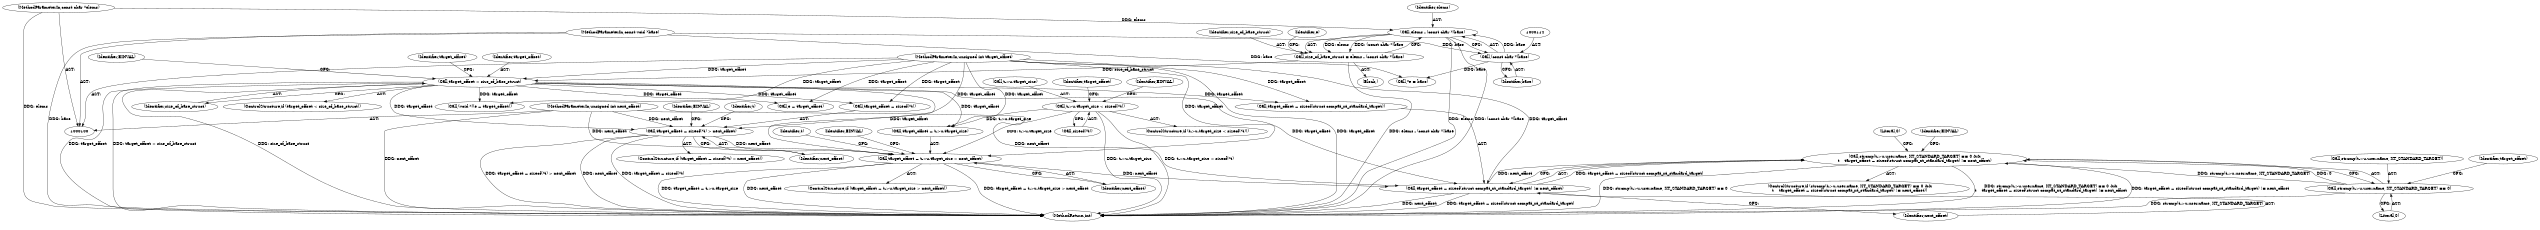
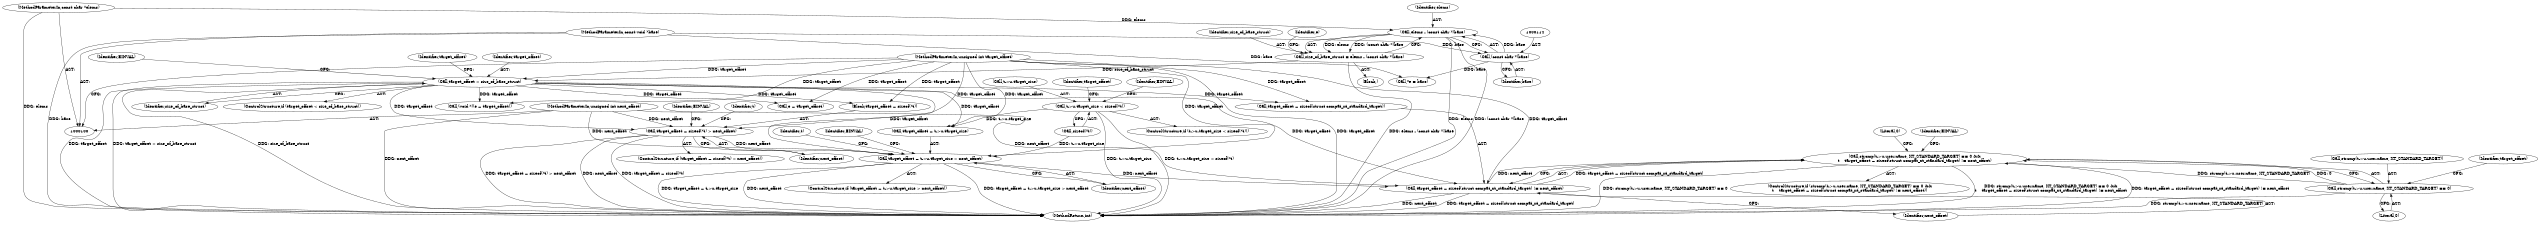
  digraph {
    n1 [label="(Call,strcmp(t->u.user.name, XT_STANDARD_TARGET) == 0 &&\n\t    target_offset + sizeof(struct compat_xt_standard_target) != next_offset)"]
    n2 [label="(Call,strcmp(t->u.user.name, XT_STANDARD_TARGET) == 0)"]
    n3 [label="(Call,target_offset + sizeof(struct compat_xt_standard_target) != next_offset)"]
    n4 [label="(ControlStructure,if (strcmp(t->u.user.name, XT_STANDARD_TARGET) == 0 &&\n\t    target_offset + sizeof(struct compat_xt_standard_target) != next_offset))"]
    n5 [label="(MethodReturn,int)"]
    n6 [label="(Literal,0)"]
    n7 [label="(Identifier,next_offset)"]
    n8 [label="(MethodParameterIn,unsigned int target_offset)"]
    n9 [label="(Call,target_offset < size_of_base_struct)"]
    n10 [label="(Call,target_offset + t->u.target_size > next_offset)"]
    n11 [label="(Call,target_offset + sizeof(*t) > next_offset)"]
    n12 [label="(Call,(void *)(e + target_offset))"]
-   n13 [label="(Call,target_offset + sizeof(*t))"]
+   n13 [label="(Block,target_offset + sizeof(*t))"]
    n14 [label="(Call,target_offset + sizeof(struct compat_xt_standard_target))"]
    n15 [label="(Call,e + target_offset)"]
    n16 [label="(Call,target_offset + t->u.target_size)"]
    1000100
    n18 [label="(Identifier,size_of_base_struct)"]
    n19 [label="(ControlStructure,if (target_offset < size_of_base_struct))"]
    n20 [label="(Identifier,next_offset)"]
    n21 [label="(ControlStructure,if (target_offset + t->u.target_size > next_offset))"]
    n22 [label="(ControlStructure,if (target_offset + sizeof(*t) > next_offset))"]
    n23 [label="(Identifier,next_offset)"]
    n24 [label="(Call,size_of_base_struct = elems - (const char *)base)"]
    n25 [label="(Call,elems - (const char *)base)"]
    n26 [label="(Block,)"]
    n27 [label="(Call,(const char *)base)"]
    n28 [label="(Identifier,base)"]
    n29 [label="(Call,*e = base)"]
    n30 [label="(MethodParameterIn,const char *elems)"]
    n31 [label="(MethodParameterIn,const void *base)"]
    n32 [label="(Call,t->u.target_size < sizeof(*t))"]
    n33 [label="(ControlStructure,if (t->u.target_size < sizeof(*t)))"]
    n34 [label="(Call,sizeof(*t))"]
    n35 [label="(MethodParameterIn,unsigned int next_offset)"]
    n36 [label="(Identifier,EINVAL)"]
    n37 [label="(Identifier,t)"]
    n38 [label="(Call,t->u.target_size)"]
    n39 [label="(Identifier,EINVAL)"]
    n40 [label="(Identifier,EINVAL)"]
    n41 [label="(Identifier,target_offset)"]
    n42 [label="(Call,strcmp(t->u.user.name, XT_STANDARD_TARGET))"]
    n43 [label="(Identifier,size_of_base_struct)"]
    n44 [label="(Literal,0)"]
    n45 [label="(Identifier,elems)"]
    n46 [label="(Identifier,EINVAL)"]
    n47 [label="(Identifier,t)"]
    n48 [label="(Identifier,target_offset)"]
    n49 [label="(Identifier,target_offset)"]
    n50 [label="(Identifier,target_offset)"]
    n51 [label="(Identifier,EINVAL)"]
    n52 [label="(Identifier,e)"]
    n53 [label=1000114]
    n1 -> n2 [label="CFG: "]
    n1 -> n3 [label="CFG: "]
    n1 -> n4 [label="AST: "]
    n1 -> n5 [label="DDG: strcmp(t->u.user.name, XT_STANDARD_TARGET) == 0"]
    n1 -> n5 [label="DDG: strcmp(t->u.user.name, XT_STANDARD_TARGET) == 0 &&\n\t    target_offset + sizeof(struct compat_xt_standard_target) != next_offset"]
    n1 -> n5 [label="DDG: target_offset + sizeof(struct compat_xt_standard_target) != next_offset"]
    n2 -> n1 [label="AST: "]
    n2 -> n1 [label="DDG: strcmp(t->u.user.name, XT_STANDARD_TARGET)"]
    n2 -> n1 [label="DDG: 0"]
    n2 -> n5 [label="DDG: strcmp(t->u.user.name, XT_STANDARD_TARGET)"]
    n2 -> n6 [label="CFG: "]
    n3 -> n1 [label="AST: "]
    n3 -> n1 [label="DDG: target_offset + sizeof(struct compat_xt_standard_target)"]
    n3 -> n1 [label="DDG: next_offset"]
    n3 -> n5 [label="DDG: next_offset"]
    n3 -> n5 [label="DDG: target_offset + sizeof(struct compat_xt_standard_target)"]
    n3 -> n7 [label="CFG: "]
    n6 -> n2 [label="AST: "]
    n7 -> n3 [label="AST: "]
    n8 -> n3 [label="DDG: target_offset"]
    n8 -> n5 [label="DDG: target_offset"]
    n8 -> n9 [label="DDG: target_offset"]
    n8 -> n10 [label="DDG: target_offset"]
    n8 -> n11 [label="DDG: target_offset"]
    n8 -> n12 [label="DDG: target_offset"]
    n8 -> n13 [label="DDG: target_offset"]
    n8 -> n14 [label="DDG: target_offset"]
    n8 -> n15 [label="DDG: target_offset"]
    n8 -> n16 [label="DDG: target_offset"]
-   n8 -> 1000100 [label="AST: "]
+   n8 -> 1000100 [label="CFG: "]
    n9 -> n3 [label="DDG: target_offset"]
    n9 -> n5 [label="DDG: target_offset"]
    n9 -> n5 [label="DDG: target_offset < size_of_base_struct"]
    n9 -> n5 [label="DDG: size_of_base_struct"]
    n9 -> n10 [label="DDG: target_offset"]
    n9 -> n11 [label="DDG: target_offset"]
    n9 -> n12 [label="DDG: target_offset"]
    n9 -> n13 [label="DDG: target_offset"]
    n9 -> n14 [label="DDG: target_offset"]
    n9 -> n15 [label="DDG: target_offset"]
    n9 -> n16 [label="DDG: target_offset"]
    n9 -> n18 [label="CFG: "]
    n9 -> n19 [label="AST: "]
    n10 -> n3 [label="DDG: next_offset"]
    n10 -> n5 [label="DDG: target_offset + t->u.target_size"]
    n10 -> n5 [label="DDG: next_offset"]
    n10 -> n5 [label="DDG: target_offset + t->u.target_size > next_offset"]
    n10 -> n20 [label="CFG: "]
    n10 -> n21 [label="AST: "]
    n11 -> n5 [label="DDG: target_offset + sizeof(*t) > next_offset"]
    n11 -> n5 [label="DDG: next_offset"]
    n11 -> n5 [label="DDG: target_offset + sizeof(*t)"]
    n11 -> n10 [label="DDG: next_offset"]
    n11 -> n22 [label="AST: "]
    n11 -> n23 [label="CFG: "]
    n13 -> n11 [label="AST: "]
    n14 -> n3 [label="AST: "]
    n16 -> n10 [label="AST: "]
    n18 -> n9 [label="AST: "]
    n20 -> n10 [label="AST: "]
    n23 -> n11 [label="AST: "]
    n24 -> n5 [label="DDG: elems - (const char *)base"]
    n24 -> n9 [label="DDG: size_of_base_struct"]
    n24 -> n25 [label="CFG: "]
    n24 -> n26 [label="AST: "]
    n25 -> n5 [label="DDG: elems"]
    n25 -> n5 [label="DDG: (const char *)base"]
    n25 -> n24 [label="AST: "]
    n25 -> n24 [label="DDG: elems"]
    n25 -> n24 [label="DDG: (const char *)base"]
    n25 -> n27 [label="CFG: "]
    n27 -> n25 [label="AST: "]
    n27 -> n25 [label="DDG: base"]
    n27 -> n28 [label="CFG: "]
    n27 -> n29 [label="DDG: base"]
    n28 -> n27 [label="AST: "]
    n30 -> n5 [label="DDG: elems"]
    n30 -> 1000100 [label="AST: "]
    n30 -> n25 [label="DDG: elems"]
    n31 -> n5 [label="DDG: base"]
    n31 -> 1000100 [label="AST: "]
    n31 -> n27 [label="DDG: base"]
    n31 -> n29 [label="DDG: base"]
    n32 -> n5 [label="DDG: t->u.target_size"]
    n32 -> n5 [label="DDG: t->u.target_size < sizeof(*t)"]
-   n32 -> n10 [label="DDG: t->u.target_size"]
+   n34 -> n10 [label="DDG: t->u.target_size"]
    n32 -> n16 [label="DDG: t->u.target_size"]
    n32 -> n33 [label="AST: "]
    n32 -> n34 [label="CFG: "]
    n34 -> n32 [label="AST: "]
    n35 -> n3 [label="DDG: next_offset"]
    n35 -> n5 [label="DDG: next_offset"]
    n35 -> n10 [label="DDG: next_offset"]
    n35 -> n11 [label="DDG: next_offset"]
    n35 -> 1000100 [label="AST: "]
    n36 -> n1 [label="CFG: "]
    n37 -> n10 [label="CFG: "]
    n38 -> n32 [label="AST: "]
    n39 -> n10 [label="CFG: "]
    n40 -> n9 [label="CFG: "]
    n41 -> n32 [label="CFG: "]
    n42 -> n2 [label="AST: "]
    n43 -> n24 [label="AST: "]
    n44 -> n1 [label="CFG: "]
    n45 -> n25 [label="AST: "]
    n46 -> n11 [label="CFG: "]
    n47 -> n11 [label="CFG: "]
    n48 -> n9 [label="CFG: "]
    n49 -> n9 [label="AST: "]
    n50 -> n2 [label="CFG: "]
    n51 -> n32 [label="CFG: "]
    n52 -> n24 [label="CFG: "]
    n53 -> n27 [label="AST: "]
  }
